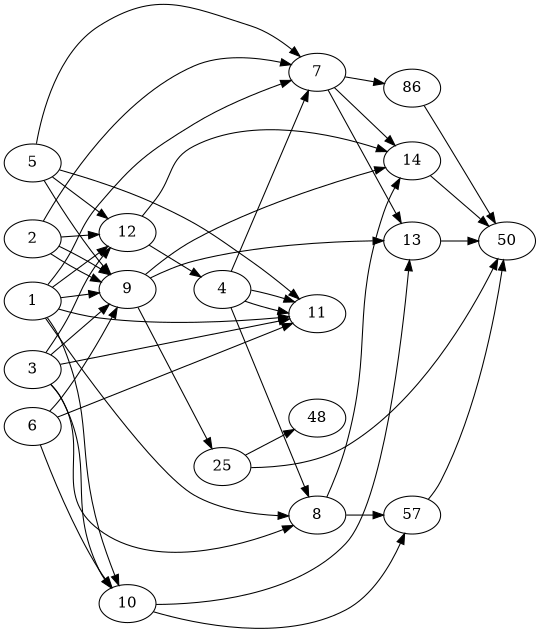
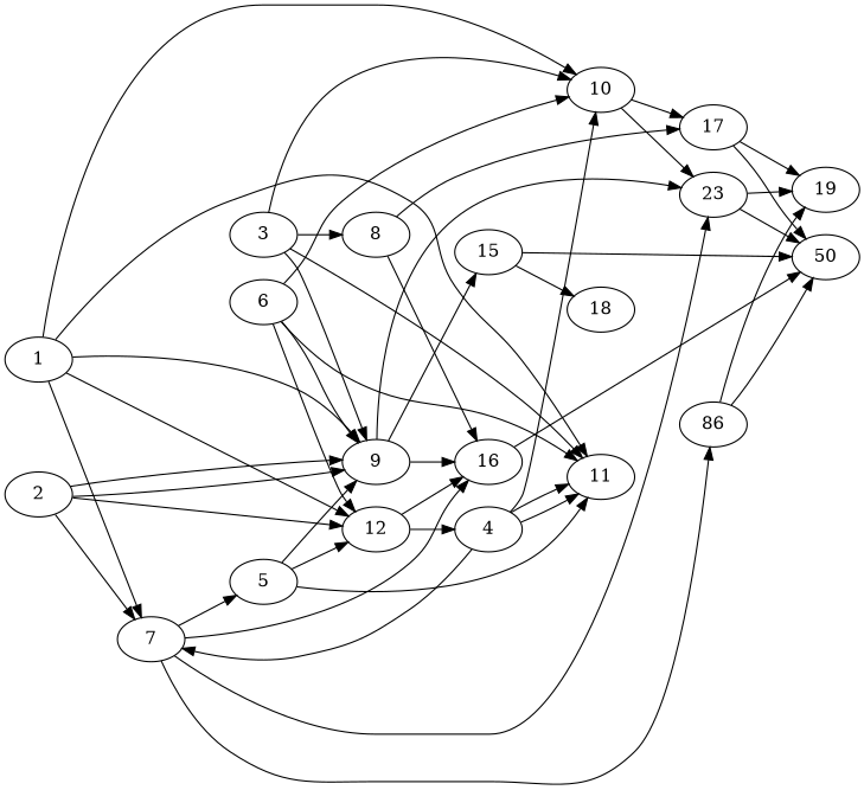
  digraph {
    rankdir=LR
    node [alpha=0.14]
    1 [expect_size=11950080]
    7 [alpha=0.17 expect_size=34591744]
    8 [expect_size=42867712]
    9 [alpha=0.00 expect_size=19151872]
    10 [alpha=0.04 expect_size=34258944]
    11 [alpha=0.06 expect_size=49379328]
    12 [alpha=0.17 expect_size=34961408]
-   13 [alpha=0.11 expect_size=16276480]
-   14 [alpha=0.09 expect_size=29906944]
+   13 [alpha=0.11 expect_size=16276480 label=23]
+   14 [alpha=0.09 expect_size=29906944 label=16]
    n10 [alpha=0.15 expect_size=31883264 label=86]
-   17 [alpha=0.08 expect_size=39469056 label=57]
-   15 [alpha=0.10 expect_size=19891200 label=25]
+   17 [alpha=0.08 expect_size=39469056]
+   15 [alpha=0.10 expect_size=19891200]
    4 [alpha=0.16 expect_size=19302400]
+   19 [alpha=0.00 expect_size=17571840]
    n15 [alpha=0.08 expect_size=17794048 label=50]
-   18 [alpha=0.20 expect_size=32817152 label=48]
+   18 [alpha=0.20 expect_size=32817152]
    2 [alpha=0.12 expect_size=46516224]
    3 [alpha=0.06 expect_size=26145792]
    5 [alpha=0.05 expect_size=8200192]
    6 [alpha=0.03 expect_size=16893952]
    1 -> 7
-   1 -> 8
    1 -> 9
    1 -> 10
    1 -> 11
    1 -> 12
    7 -> 13
    7 -> 14
    7 -> n10
    8 -> 14
    8 -> 17
    9 -> 13
    9 -> 14
    9 -> 15
    10 -> 13
    10 -> 17
    12 -> 14
    12 -> 4
+   13 -> 19
    13 -> n15
    14 -> n15
+   n10 -> 19
    n10 -> n15
+   17 -> 19
    17 -> n15
    15 -> n15
    15 -> 18
    4 -> 7
-   4 -> 8
+   4 -> 10
    4 -> 11
    4 -> 11
    2 -> 7
    2 -> 9
    2 -> 9
    2 -> 12
    3 -> 8
    3 -> 9
    3 -> 10
    3 -> 11
-   5 -> 7
+   7 -> 5
    5 -> 9
    5 -> 11
    5 -> 12
    6 -> 9
    6 -> 10
    6 -> 11
-   3 -> 12
+   6 -> 12
  }
